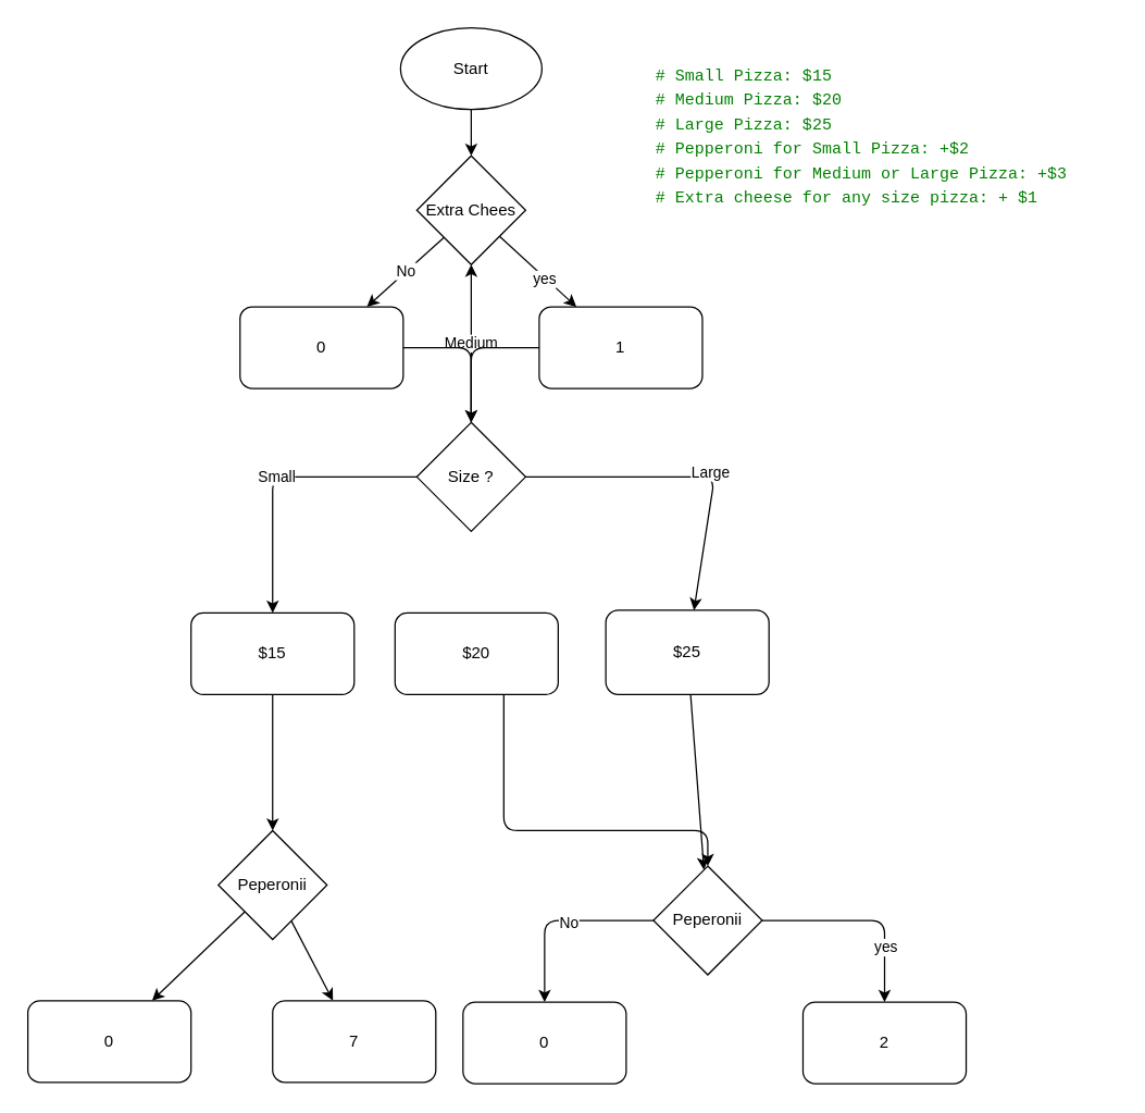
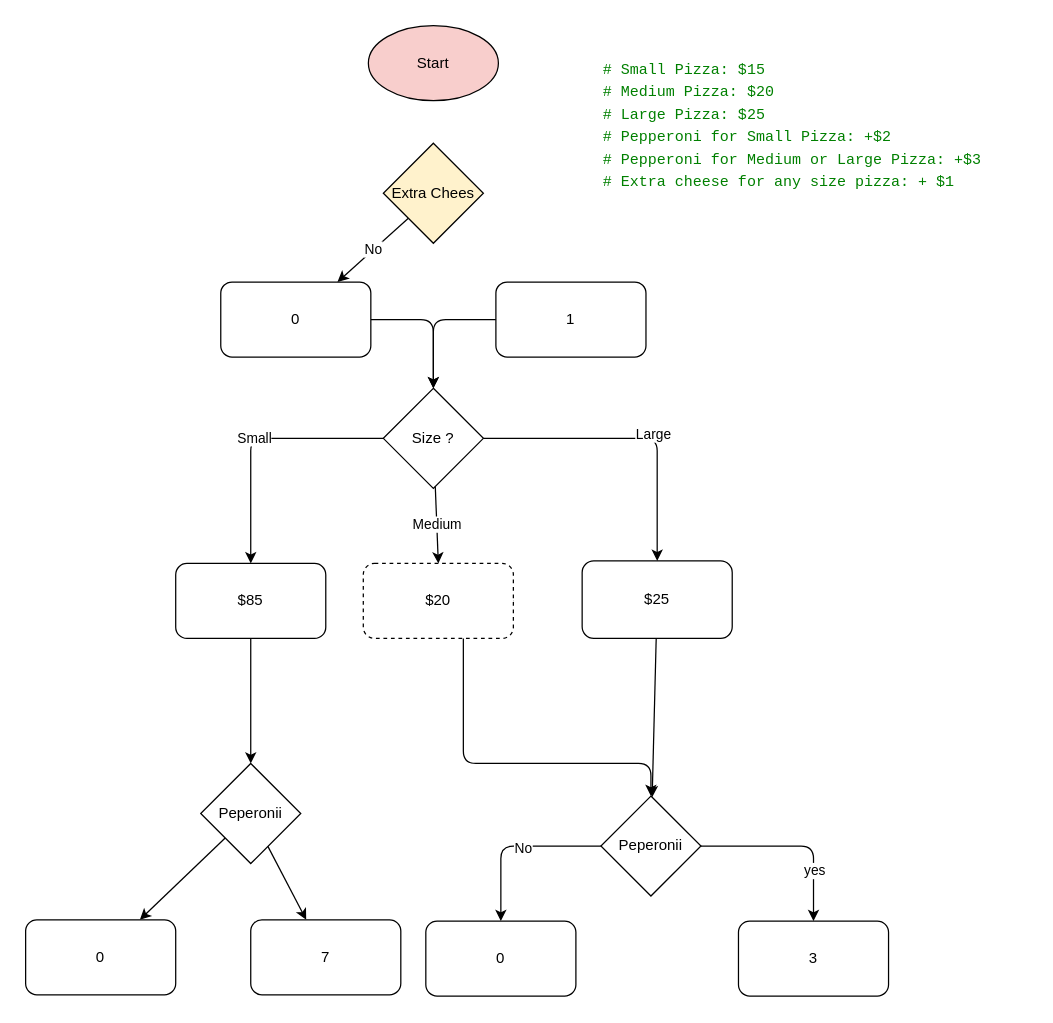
  <mxCell id="0" />
  <mxCell id="1" parent="0" />
  <mxCell id="2" style="edgeStyle=none;html=1;entryX=0.5;entryY=0;entryDx=0;entryDy=0;" edge="1" parent="1" source="3" target="18"><mxGeometry relative="1" as="geometry"><mxPoint x="525" y="610" as="targetPoint" /><Array as="points"><mxPoint x="370" y="480" /><mxPoint x="370" y="610" /><mxPoint x="520" y="610" /></Array></mxGeometry></mxCell>
- <mxCell id="3" value="$20" style="rounded=1;whiteSpace=wrap;html=1;" vertex="1" parent="1"><mxGeometry x="290" y="450" width="120" height="60" as="geometry" /></mxCell>
+ <mxCell id="3" value="$20" style="rounded=1;whiteSpace=wrap;html=1;dashed=1;" vertex="1" parent="1"><mxGeometry x="290" y="450" width="120" height="60" as="geometry" /></mxCell>
  <mxCell id="4" value="Size ?" style="rhombus;whiteSpace=wrap;html=1;" vertex="1" parent="1"><mxGeometry x="306.03" y="310" width="80" height="80" as="geometry" /></mxCell>
  <mxCell id="5" style="edgeStyle=none;html=1;" edge="1" parent="1" source="6" target="23"><mxGeometry relative="1" as="geometry" /></mxCell>
- <mxCell id="6" value="$15" style="rounded=1;whiteSpace=wrap;html=1;" vertex="1" parent="1"><mxGeometry x="140" y="450" width="120" height="60" as="geometry" /></mxCell>
+ <mxCell id="6" value="$85" style="rounded=1;whiteSpace=wrap;html=1;" vertex="1" parent="1"><mxGeometry x="140" y="450" width="120" height="60" as="geometry" /></mxCell>
  <mxCell id="7" style="edgeStyle=none;html=1;" edge="1" parent="1" source="8" target="18"><mxGeometry relative="1" as="geometry" /></mxCell>
- <mxCell id="8" value="$25" style="rounded=1;whiteSpace=wrap;html=1;" vertex="1" parent="1"><mxGeometry x="445" y="448" width="120" height="62" as="geometry" /></mxCell>
+ <mxCell id="8" value="$25" style="rounded=1;whiteSpace=wrap;html=1;" vertex="1" parent="1"><mxGeometry x="465" y="448" width="120" height="62" as="geometry" /></mxCell>
  <mxCell id="9" value="&lt;meta charset=&quot;utf-8&quot;&gt;&lt;div style=&quot;color: rgb(0, 0, 0); background-color: rgb(255, 255, 255); font-family: Menlo, Monaco, &amp;quot;Courier New&amp;quot;, monospace; font-weight: normal; font-size: 12px; line-height: 18px;&quot;&gt;&lt;div&gt;&lt;span style=&quot;color: #008000;&quot;&gt;# Small Pizza: $15&lt;/span&gt;&lt;/div&gt;&lt;div&gt;&lt;span style=&quot;color: #008000;&quot;&gt;# Medium Pizza: $20&lt;/span&gt;&lt;/div&gt;&lt;div&gt;&lt;span style=&quot;color: #008000;&quot;&gt;# Large Pizza: $25&lt;/span&gt;&lt;/div&gt;&lt;div&gt;&lt;span style=&quot;color: #008000;&quot;&gt;# Pepperoni for Small Pizza: +$2&lt;/span&gt;&lt;/div&gt;&lt;div&gt;&lt;span style=&quot;color: #008000;&quot;&gt;# Pepperoni for Medium or Large Pizza: +$3&lt;/span&gt;&lt;/div&gt;&lt;div&gt;&lt;span style=&quot;color: #008000;&quot;&gt;# Extra cheese for any size pizza: + $1&lt;/span&gt;&lt;/div&gt;&lt;/div&gt;" style="text;whiteSpace=wrap;html=1;" vertex="1" parent="1"><mxGeometry x="480" y="40" width="340" height="130" as="geometry" /></mxCell>
  <mxCell id="10" value="Small" style="endArrow=classic;html=1;exitX=0;exitY=0.5;exitDx=0;exitDy=0;entryX=0.5;entryY=0;entryDx=0;entryDy=0;" edge="1" parent="1" source="4" target="6"><mxGeometry width="50" height="50" relative="1" as="geometry"><mxPoint x="220" y="250" as="sourcePoint" /><mxPoint x="270" y="200" as="targetPoint" /><Array as="points"><mxPoint x="200" y="350" /></Array></mxGeometry></mxCell>
- <mxCell id="11" value="Medium" style="endArrow=classic;html=1;" edge="1" parent="1" source="4" target="29"><mxGeometry width="50" height="50" relative="1" as="geometry"><mxPoint x="320" y="490" as="sourcePoint" /><mxPoint x="370" y="440" as="targetPoint" /></mxGeometry></mxCell>
+ <mxCell id="11" value="Medium" style="endArrow=classic;html=1;entryX=0.5;entryY=0;entryDx=0;entryDy=0;" edge="1" parent="1" source="4" target="3"><mxGeometry width="50" height="50" relative="1" as="geometry"><mxPoint x="320" y="490" as="sourcePoint" /><mxPoint x="370" y="440" as="targetPoint" /></mxGeometry></mxCell>
  <mxCell id="12" value="" style="endArrow=classic;html=1;exitX=1;exitY=0.5;exitDx=0;exitDy=0;" edge="1" parent="1" source="4" target="8"><mxGeometry width="50" height="50" relative="1" as="geometry"><mxPoint x="410" y="490" as="sourcePoint" /><mxPoint x="460" y="440" as="targetPoint" /><Array as="points"><mxPoint x="525" y="350" /></Array></mxGeometry></mxCell>
  <mxCell id="13" value="Large" style="edgeLabel;html=1;align=center;verticalAlign=middle;resizable=0;points=[];" vertex="1" connectable="0" parent="12"><mxGeometry x="0.136" y="4" relative="1" as="geometry"><mxPoint as="offset" /></mxGeometry></mxCell>
  <mxCell id="14" style="edgeStyle=none;html=1;" edge="1" parent="1" source="18" target="19"><mxGeometry relative="1" as="geometry"><Array as="points"><mxPoint x="650" y="676" /></Array></mxGeometry></mxCell>
  <mxCell id="15" value="yes" style="edgeLabel;html=1;align=center;verticalAlign=middle;resizable=0;points=[];" vertex="1" connectable="0" parent="14"><mxGeometry x="0.453" relative="1" as="geometry"><mxPoint as="offset" /></mxGeometry></mxCell>
  <mxCell id="16" style="edgeStyle=none;html=1;" edge="1" parent="1" source="18" target="20"><mxGeometry relative="1" as="geometry"><Array as="points"><mxPoint x="400" y="676" /></Array></mxGeometry></mxCell>
  <mxCell id="17" value="No" style="edgeLabel;html=1;align=center;verticalAlign=middle;resizable=0;points=[];" vertex="1" connectable="0" parent="16"><mxGeometry x="-0.1" y="1" relative="1" as="geometry"><mxPoint as="offset" /></mxGeometry></mxCell>
  <mxCell id="18" value="Peperonii" style="rhombus;whiteSpace=wrap;html=1;" vertex="1" parent="1"><mxGeometry x="480" y="636" width="80" height="80" as="geometry" /></mxCell>
- <mxCell id="19" value="2" style="rounded=1;whiteSpace=wrap;html=1;" vertex="1" parent="1"><mxGeometry x="590" y="736" width="120" height="60" as="geometry" /></mxCell>
+ <mxCell id="19" value="3" style="rounded=1;whiteSpace=wrap;html=1;" vertex="1" parent="1"><mxGeometry x="590" y="736" width="120" height="60" as="geometry" /></mxCell>
  <mxCell id="20" value="0" style="rounded=1;whiteSpace=wrap;html=1;" vertex="1" parent="1"><mxGeometry x="340" y="736" width="120" height="60" as="geometry" /></mxCell>
  <mxCell id="21" style="edgeStyle=none;html=1;" edge="1" parent="1" source="23" target="24"><mxGeometry relative="1" as="geometry" /></mxCell>
  <mxCell id="22" style="edgeStyle=none;html=1;" edge="1" parent="1" source="23" target="25"><mxGeometry relative="1" as="geometry" /></mxCell>
  <mxCell id="23" value="Peperonii" style="rhombus;whiteSpace=wrap;html=1;" vertex="1" parent="1"><mxGeometry x="160" y="610" width="80" height="80" as="geometry" /></mxCell>
  <mxCell id="24" value="0" style="rounded=1;whiteSpace=wrap;html=1;" vertex="1" parent="1"><mxGeometry x="20" y="735" width="120" height="60" as="geometry" /></mxCell>
  <mxCell id="25" value="7" style="rounded=1;whiteSpace=wrap;html=1;" vertex="1" parent="1"><mxGeometry x="200" y="735" width="120" height="60" as="geometry" /></mxCell>
- <mxCell id="26" style="edgeStyle=none;html=1;" edge="1" parent="1" source="29" target="33"><mxGeometry relative="1" as="geometry" /></mxCell>
- <mxCell id="27" value="yes" style="edgeLabel;html=1;align=center;verticalAlign=middle;resizable=0;points=[];" vertex="1" connectable="0" parent="26"><mxGeometry x="0.183" y="-1" relative="1" as="geometry"><mxPoint as="offset" /></mxGeometry></mxCell>
  <mxCell id="28" value="No" style="edgeStyle=none;html=1;exitX=0;exitY=1;exitDx=0;exitDy=0;" edge="1" parent="1" source="29" target="31"><mxGeometry relative="1" as="geometry" /></mxCell>
- <mxCell id="29" value="Extra Chees" style="rhombus;whiteSpace=wrap;html=1;" vertex="1" parent="1"><mxGeometry x="306.03" y="114" width="80" height="80" as="geometry" /></mxCell>
+ <mxCell id="29" value="Extra Chees" style="rhombus;whiteSpace=wrap;html=1;fillColor=#fff2cc;" vertex="1" parent="1"><mxGeometry x="306.03" y="114" width="80" height="80" as="geometry" /></mxCell>
  <mxCell id="30" style="edgeStyle=none;html=1;entryX=0.5;entryY=0;entryDx=0;entryDy=0;" edge="1" parent="1" source="31" target="4"><mxGeometry relative="1" as="geometry"><Array as="points"><mxPoint x="346" y="255" /></Array></mxGeometry></mxCell>
  <mxCell id="31" value="0" style="rounded=1;whiteSpace=wrap;html=1;" vertex="1" parent="1"><mxGeometry x="176.03" y="225" width="120" height="60" as="geometry" /></mxCell>
  <mxCell id="32" style="edgeStyle=none;html=1;entryX=0.5;entryY=0;entryDx=0;entryDy=0;" edge="1" parent="1" source="33" target="4"><mxGeometry relative="1" as="geometry"><Array as="points"><mxPoint x="346" y="255" /></Array></mxGeometry></mxCell>
  <mxCell id="33" value="1" style="rounded=1;whiteSpace=wrap;html=1;" vertex="1" parent="1"><mxGeometry x="396.03" y="225" width="120" height="60" as="geometry" /></mxCell>
- <mxCell id="34" style="edgeStyle=none;html=1;" edge="1" parent="1" source="35" target="29"><mxGeometry relative="1" as="geometry" /></mxCell>
- <mxCell id="35" value="Start" style="ellipse;whiteSpace=wrap;html=1;" vertex="1" parent="1"><mxGeometry x="294.05" y="20" width="103.97" height="60" as="geometry" /></mxCell>
+ <mxCell id="35" value="Start" style="ellipse;whiteSpace=wrap;html=1;fillColor=#f8cecc;" vertex="1" parent="1"><mxGeometry x="294.05" y="20" width="103.97" height="60" as="geometry" /></mxCell>
